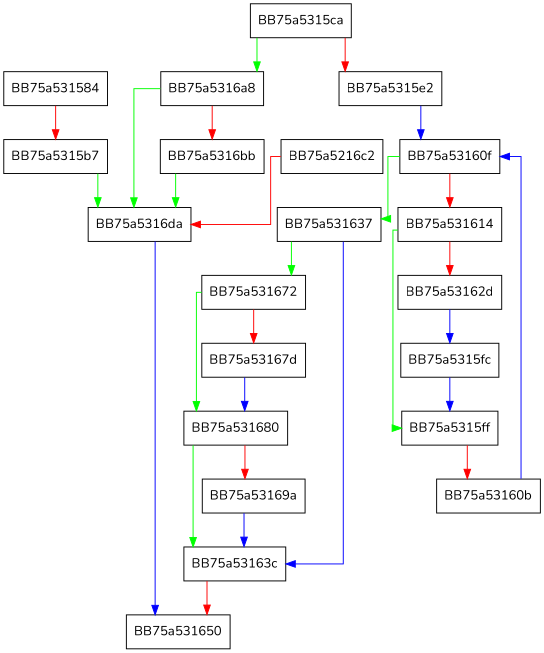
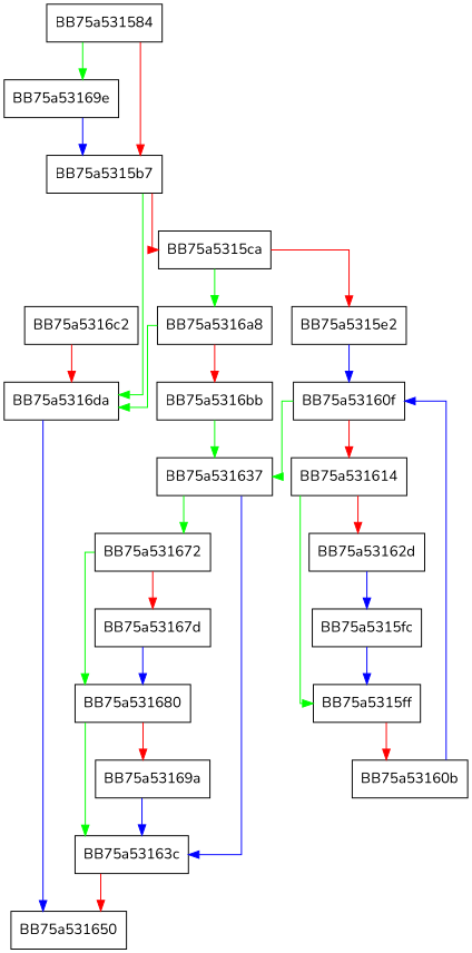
  digraph {
    fontname=Nunito
    splines=ortho
    node [fontname=Nunito shape=box]
    edge [color=red fontname=Nunito]
    BB75a531584
+   BB75a53169e
    BB75a5315b7
    BB75a5316da
    BB75a5315ca
    BB75a531650
    BB75a5316a8
    BB75a5315e2
    BB75a5316bb
    BB75a53160f
    BB75a531637
    BB75a531614
    BB75a531672
    BB75a53163c
    BB75a5315ff
    BB75a53162d
    BB75a5315fc
    BB75a53160b
    BB75a531680
    BB75a53167d
    BB75a53169a
-   BB75a5316c2 [label=BB75a5216c2]
+   BB75a5316c2
+   BB75a531584 -> BB75a53169e [color=green]
    BB75a531584 -> BB75a5315b7
+   BB75a53169e -> BB75a5315b7 [color=blue]
    BB75a5315b7 -> BB75a5316da [color=green]
+   BB75a5315b7 -> BB75a5315ca
    BB75a5316da -> BB75a531650 [color=blue]
    BB75a5315ca -> BB75a5316a8 [color=green]
    BB75a5315ca -> BB75a5315e2
    BB75a5316a8 -> BB75a5316da [color=green]
    BB75a5316a8 -> BB75a5316bb
    BB75a5315e2 -> BB75a53160f [color=blue]
-   BB75a5316bb -> BB75a5316da [color=green]
+   BB75a5316bb -> BB75a531637 [color=green]
    BB75a53160f -> BB75a531637 [color=green]
    BB75a53160f -> BB75a531614
    BB75a531637 -> BB75a531672 [color=green]
    BB75a531637 -> BB75a53163c [color=blue]
    BB75a531614 -> BB75a5315ff [color=green]
    BB75a531614 -> BB75a53162d
    BB75a531672 -> BB75a531680 [color=green]
    BB75a531672 -> BB75a53167d
    BB75a53163c -> BB75a531650
    BB75a5315ff -> BB75a53160b
    BB75a53162d -> BB75a5315fc [color=blue]
    BB75a5315fc -> BB75a5315ff [color=blue]
    BB75a53160b -> BB75a53160f [color=blue]
    BB75a531680 -> BB75a53163c [color=green]
    BB75a531680 -> BB75a53169a
    BB75a53167d -> BB75a531680 [color=blue]
    BB75a53169a -> BB75a53163c [color=blue]
    BB75a5316c2 -> BB75a5316da
  }
